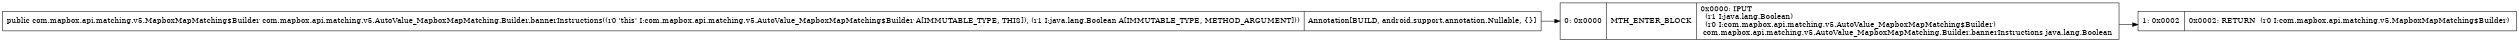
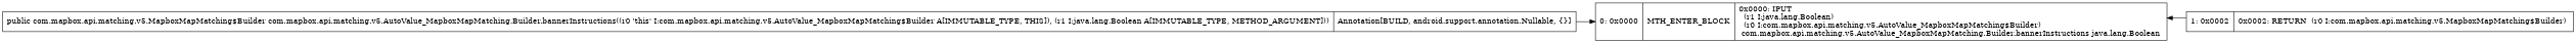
  digraph {
    rankdir=LR
    node [shape=record]
    n1 [label="{0\:\ 0x0000|MTH_ENTER_BLOCK\l|0x0000: IPUT  \l  (r1 I:java.lang.Boolean)\l  (r0 I:com.mapbox.api.matching.v5.AutoValue_MapboxMapMatching$Builder)\l com.mapbox.api.matching.v5.AutoValue_MapboxMapMatching.Builder.bannerInstructions java.lang.Boolean \l}"]
    n2 [label="{1\:\ 0x0002|0x0002: RETURN  (r0 I:com.mapbox.api.matching.v5.MapboxMapMatching$Builder) \l}"]
    n3 [label="{public com.mapbox.api.matching.v5.MapboxMapMatching$Builder com.mapbox.api.matching.v5.AutoValue_MapboxMapMatching.Builder.bannerInstructions((r0 'this' I:com.mapbox.api.matching.v5.AutoValue_MapboxMapMatching$Builder A[IMMUTABLE_TYPE, THIS]), (r1 I:java.lang.Boolean A[IMMUTABLE_TYPE, METHOD_ARGUMENT]))  | Annotation[BUILD, android.support.annotation.Nullable, \{\}]\l}"]
-   n1 -> n2
+   n2 -> n1
    n3 -> n1
  }
